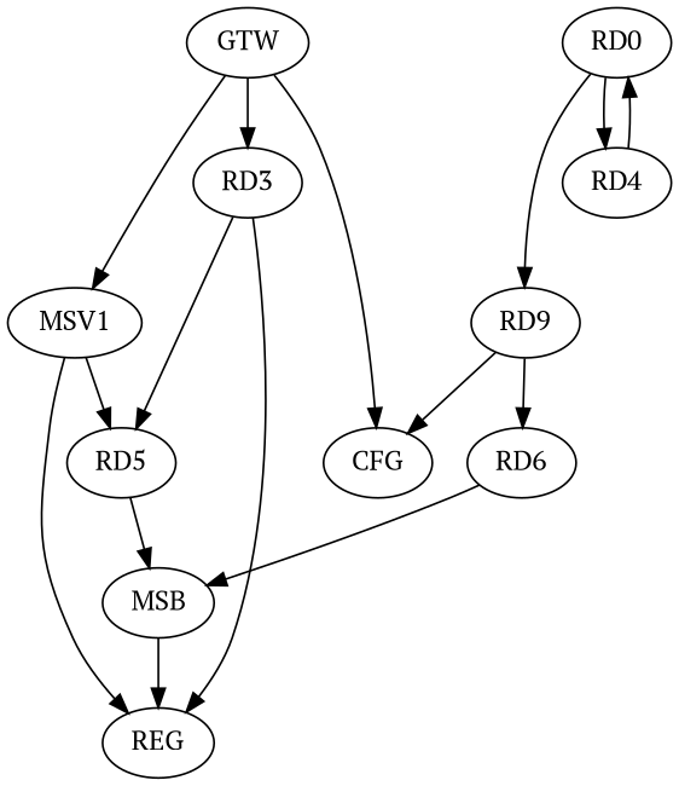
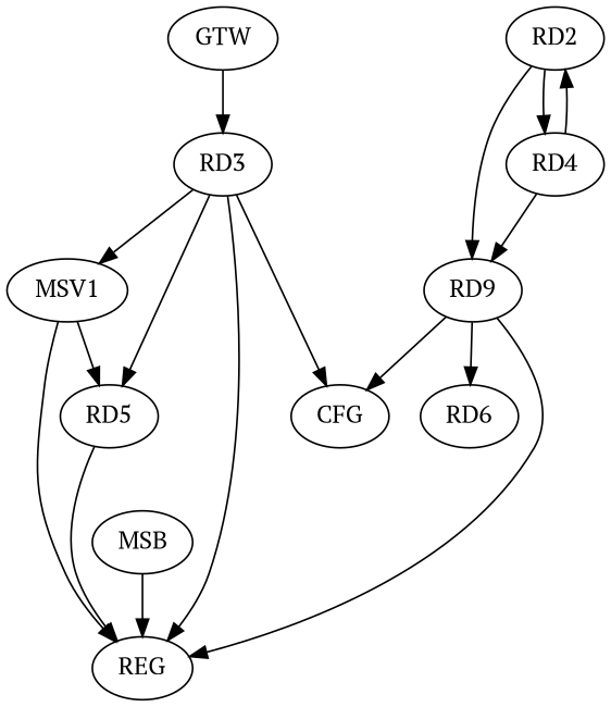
  strict digraph {
    fontname="PT Serif"
    node [fontname="PT Serif"]
    edge [fontname="PT Serif"]
    n1 [label=RD9]
    n2 [label=RD6]
    n3 [label=REG]
    n4 [label=CFG]
    n5 [label=MSB]
-   n6 [label=RD0]
+   n6 [label=RD2]
    n7 [label=RD4]
    n8 [label=RD3]
    n9 [label=RD5]
    n10 [label=GTW]
    n11 [label=MSV1]
    n1 -> n2
+   n1 -> n3
    n1 -> n4
-   n2 -> n5
    n5 -> n3
    n6 -> n1
    n6 -> n7
+   n7 -> n1
    n7 -> n6
    n8 -> n3
-   n10 -> n4
+   n8 -> n4
    n8 -> n9
-   n9 -> n5
+   n9 -> n3
    n10 -> n8
-   n10 -> n11
+   n8 -> n11
    n11 -> n3
    n11 -> n9
  }
